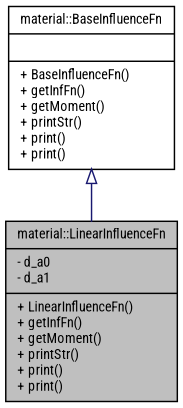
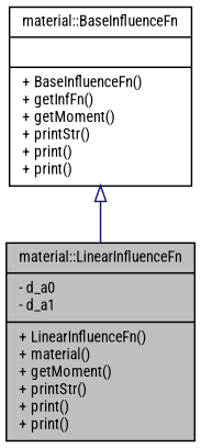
  digraph {
    fontname="Roboto Condensed"
    node [color=black fontname="Roboto Condensed" fontsize=10 shape=record style=filled]
-   n1 [fillcolor=grey75 fontcolor=black height=0.2 label="{material::LinearInfluenceFn\n|- d_a0\l- d_a1\l|+ LinearInfluenceFn()\l+ getInfFn()\l+ getMoment()\l+ printStr()\l+ print()\l+ print()\l}" width=0.4]
+   n1 [fillcolor=grey75 fontcolor=black height=0.2 label="{material::LinearInfluenceFn\n|- d_a0\l- d_a1\l|+ LinearInfluenceFn()\l+ material()\l+ getMoment()\l+ printStr()\l+ print()\l+ print()\l}" width=0.4]
    n2 [fillcolor=white height=0.2 label="{material::BaseInfluenceFn\n||+ BaseInfluenceFn()\l+ getInfFn()\l+ getMoment()\l+ printStr()\l+ print()\l+ print()\l}" width=0.4]
    n2 -> n1 [arrowtail=onormal color=midnightblue dir=back fontname="Roboto Condensed" fontsize=10 labelfontname=Helvetica labelfontsize=10 style=solid]
  }
